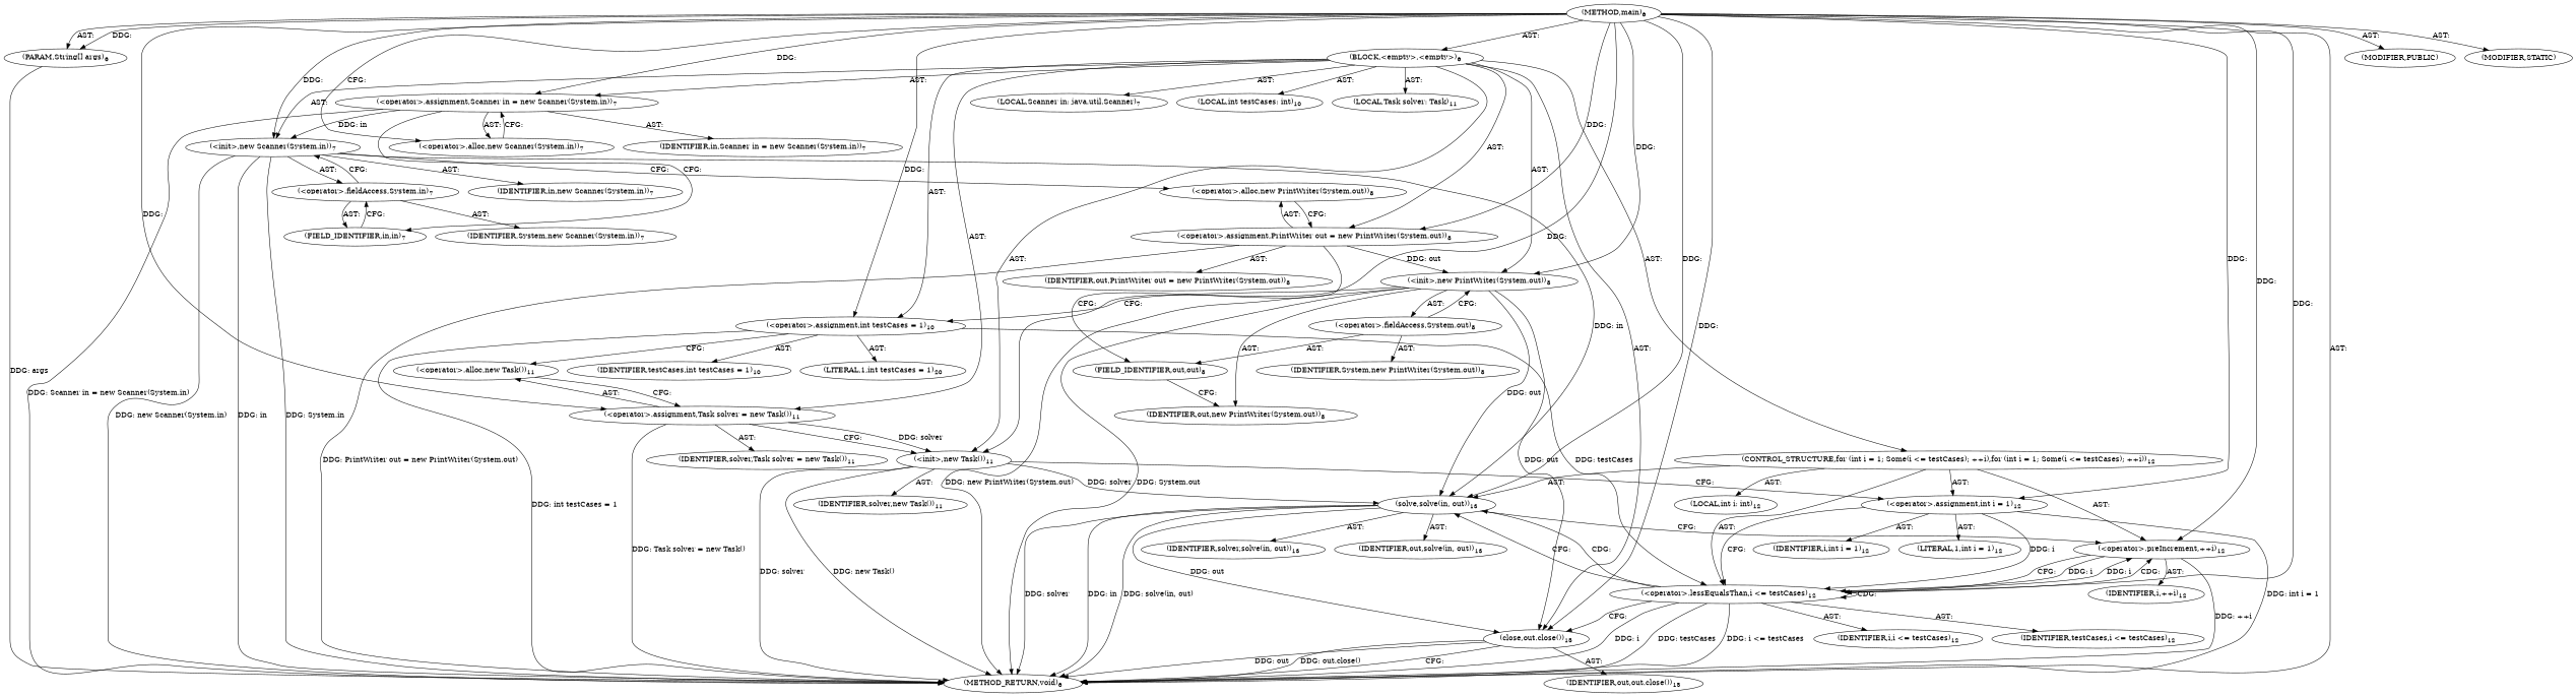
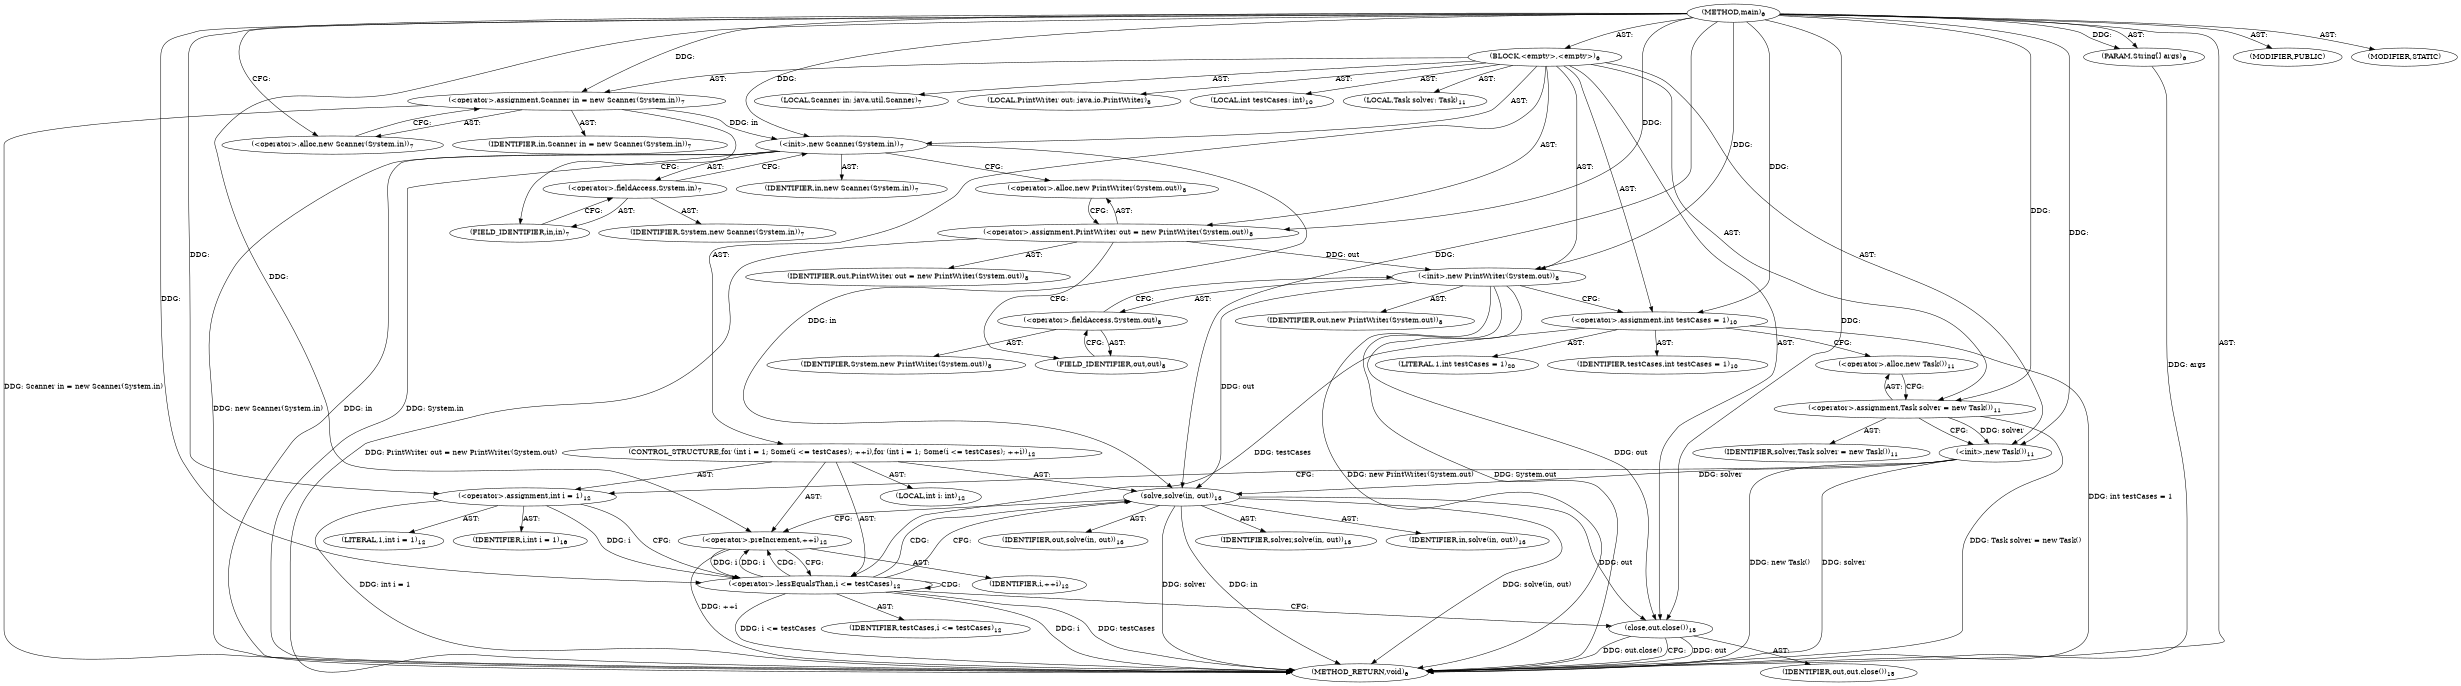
  digraph {
    n1 [label=<(METHOD,main)<SUB>6</SUB>>]
    n2 [label=<(PARAM,String[] args)<SUB>6</SUB>>]
    n3 [label=<(BLOCK,&lt;empty&gt;,&lt;empty&gt;)<SUB>6</SUB>>]
    n4 [label=<(&lt;operator&gt;.assignment,Scanner in = new Scanner(System.in))<SUB>7</SUB>>]
    n5 [label=<(&lt;operator&gt;.alloc,new Scanner(System.in))<SUB>7</SUB>>]
    n6 [label=<(&lt;init&gt;,new Scanner(System.in))<SUB>7</SUB>>]
    n7 [label=<(&lt;operator&gt;.assignment,PrintWriter out = new PrintWriter(System.out))<SUB>8</SUB>>]
    n8 [label=<(&lt;init&gt;,new PrintWriter(System.out))<SUB>8</SUB>>]
    n9 [label=<(&lt;operator&gt;.assignment,int testCases = 1)<SUB>10</SUB>>]
    n10 [label=<(&lt;operator&gt;.assignment,Task solver = new Task())<SUB>11</SUB>>]
    n11 [label=<(&lt;init&gt;,new Task())<SUB>11</SUB>>]
    n12 [label=<(&lt;operator&gt;.assignment,int i = 1)<SUB>12</SUB>>]
    n13 [label=<(&lt;operator&gt;.lessEqualsThan,i &lt;= testCases)<SUB>12</SUB>>]
    n14 [label=<(&lt;operator&gt;.preIncrement,++i)<SUB>12</SUB>>]
    n15 [label=<(solve,solve(in, out))<SUB>13</SUB>>]
    n16 [label=<(close,out.close())<SUB>15</SUB>>]
    n17 [label=<(MODIFIER,PUBLIC)>]
    n18 [label=<(MODIFIER,STATIC)>]
    n19 [label=<(METHOD_RETURN,void)<SUB>6</SUB>>]
    n20 [label=<(LOCAL,Scanner in: java.util.Scanner)<SUB>7</SUB>>]
+   n21 [label=<(LOCAL,PrintWriter out: java.io.PrintWriter)<SUB>8</SUB>>]
    n22 [label=<(LOCAL,int testCases: int)<SUB>10</SUB>>]
    n23 [label=<(LOCAL,Task solver: Task)<SUB>11</SUB>>]
    n24 [label=<(CONTROL_STRUCTURE,for (int i = 1; Some(i &lt;= testCases); ++i),for (int i = 1; Some(i &lt;= testCases); ++i))<SUB>12</SUB>>]
    n25 [label=<(IDENTIFIER,in,Scanner in = new Scanner(System.in))<SUB>7</SUB>>]
    n26 [label=<(FIELD_IDENTIFIER,in,in)<SUB>7</SUB>>]
    n27 [label=<(IDENTIFIER,in,new Scanner(System.in))<SUB>7</SUB>>]
    n28 [label=<(&lt;operator&gt;.fieldAccess,System.in)<SUB>7</SUB>>]
    n29 [label=<(&lt;operator&gt;.alloc,new PrintWriter(System.out))<SUB>8</SUB>>]
    n30 [label=<(IDENTIFIER,out,PrintWriter out = new PrintWriter(System.out))<SUB>8</SUB>>]
    n31 [label=<(FIELD_IDENTIFIER,out,out)<SUB>8</SUB>>]
    n32 [label=<(IDENTIFIER,out,new PrintWriter(System.out))<SUB>8</SUB>>]
    n33 [label=<(&lt;operator&gt;.fieldAccess,System.out)<SUB>8</SUB>>]
    n34 [label=<(IDENTIFIER,testCases,int testCases = 1)<SUB>10</SUB>>]
    n35 [label=<(LITERAL,1,int testCases = 1)<SUB>20</SUB>>]
    n36 [label=<(&lt;operator&gt;.alloc,new Task())<SUB>11</SUB>>]
    n37 [label=<(IDENTIFIER,solver,Task solver = new Task())<SUB>11</SUB>>]
-   n38 [label=<(IDENTIFIER,solver,new Task())<SUB>11</SUB>>]
-   n39 [label=<(IDENTIFIER,i,int i = 1)<SUB>12</SUB>>]
+   n39 [label=<(IDENTIFIER,i,int i = 1)<SUB>16</SUB>>]
    n40 [label=<(LITERAL,1,int i = 1)<SUB>12</SUB>>]
-   n41 [label=<(IDENTIFIER,i,i &lt;= testCases)<SUB>12</SUB>>]
    n42 [label=<(IDENTIFIER,testCases,i &lt;= testCases)<SUB>12</SUB>>]
    n43 [label=<(IDENTIFIER,i,++i)<SUB>12</SUB>>]
    n44 [label=<(IDENTIFIER,solver,solve(in, out))<SUB>13</SUB>>]
+   n45 [label=<(IDENTIFIER,in,solve(in, out))<SUB>13</SUB>>]
    n46 [label=<(IDENTIFIER,out,solve(in, out))<SUB>13</SUB>>]
    n47 [label=<(IDENTIFIER,out,out.close())<SUB>15</SUB>>]
    n48 [label=<(LOCAL,int i: int)<SUB>12</SUB>>]
    n49 [label=<(IDENTIFIER,System,new Scanner(System.in))<SUB>7</SUB>>]
    n50 [label=<(IDENTIFIER,System,new PrintWriter(System.out))<SUB>8</SUB>>]
    n1 -> n2 [label="AST: "]
    n1 -> n2 [label="DDG: "]
    n1 -> n3 [label="AST: "]
    n1 -> n4 [label="DDG: "]
    n1 -> n5 [label="CFG: "]
    n1 -> n6 [label="DDG: "]
    n1 -> n7 [label="DDG: "]
    n1 -> n8 [label="DDG: "]
    n1 -> n9 [label="DDG: "]
    n1 -> n10 [label="DDG: "]
    n1 -> n11 [label="DDG: "]
    n1 -> n12 [label="DDG: "]
    n1 -> n13 [label="DDG: "]
    n1 -> n14 [label="DDG: "]
    n1 -> n15 [label="DDG: "]
    n1 -> n16 [label="DDG: "]
    n1 -> n17 [label="AST: "]
    n1 -> n18 [label="AST: "]
    n1 -> n19 [label="AST: "]
    n2 -> n19 [label="DDG: args"]
    n3 -> n4 [label="AST: "]
    n3 -> n6 [label="AST: "]
    n3 -> n7 [label="AST: "]
    n3 -> n8 [label="AST: "]
    n3 -> n9 [label="AST: "]
    n3 -> n10 [label="AST: "]
    n3 -> n11 [label="AST: "]
    n3 -> n16 [label="AST: "]
    n3 -> n20 [label="AST: "]
+   n3 -> n21 [label="AST: "]
    n3 -> n22 [label="AST: "]
    n3 -> n23 [label="AST: "]
    n3 -> n24 [label="AST: "]
    n4 -> n5 [label="AST: "]
    n4 -> n6 [label="DDG: in"]
    n4 -> n19 [label="DDG: Scanner in = new Scanner(System.in)"]
    n4 -> n25 [label="AST: "]
    n4 -> n26 [label="CFG: "]
    n5 -> n4 [label="CFG: "]
    n6 -> n15 [label="DDG: in"]
    n6 -> n19 [label="DDG: in"]
    n6 -> n19 [label="DDG: System.in"]
    n6 -> n19 [label="DDG: new Scanner(System.in)"]
    n6 -> n27 [label="AST: "]
    n6 -> n28 [label="AST: "]
    n6 -> n29 [label="CFG: "]
    n7 -> n8 [label="DDG: out"]
    n7 -> n19 [label="DDG: PrintWriter out = new PrintWriter(System.out)"]
    n7 -> n29 [label="AST: "]
    n7 -> n30 [label="AST: "]
    n7 -> n31 [label="CFG: "]
    n8 -> n9 [label="CFG: "]
    n8 -> n15 [label="DDG: out"]
    n8 -> n16 [label="DDG: out"]
    n8 -> n19 [label="DDG: System.out"]
    n8 -> n19 [label="DDG: new PrintWriter(System.out)"]
    n8 -> n32 [label="AST: "]
    n8 -> n33 [label="AST: "]
    n9 -> n13 [label="DDG: testCases"]
    n9 -> n19 [label="DDG: int testCases = 1"]
    n9 -> n34 [label="AST: "]
    n9 -> n35 [label="AST: "]
    n9 -> n36 [label="CFG: "]
    n10 -> n11 [label="CFG: "]
    n10 -> n11 [label="DDG: solver"]
    n10 -> n19 [label="DDG: Task solver = new Task()"]
    n10 -> n36 [label="AST: "]
    n10 -> n37 [label="AST: "]
    n11 -> n12 [label="CFG: "]
    n11 -> n15 [label="DDG: solver"]
    n11 -> n19 [label="DDG: solver"]
    n11 -> n19 [label="DDG: new Task()"]
-   n11 -> n38 [label="AST: "]
    n12 -> n13 [label="CFG: "]
    n12 -> n13 [label="DDG: i"]
    n12 -> n19 [label="DDG: int i = 1"]
    n12 -> n39 [label="AST: "]
    n12 -> n40 [label="AST: "]
    n13 -> n13 [label="CDG: "]
    n13 -> n14 [label="DDG: i"]
    n13 -> n14 [label="CDG: "]
    n13 -> n15 [label="CFG: "]
    n13 -> n15 [label="CDG: "]
    n13 -> n16 [label="CFG: "]
    n13 -> n19 [label="DDG: i"]
    n13 -> n19 [label="DDG: testCases"]
    n13 -> n19 [label="DDG: i &lt;= testCases"]
-   n13 -> n41 [label="AST: "]
    n13 -> n42 [label="AST: "]
    n14 -> n13 [label="CFG: "]
    n14 -> n13 [label="DDG: i"]
    n14 -> n19 [label="DDG: ++i"]
    n14 -> n43 [label="AST: "]
    n15 -> n14 [label="CFG: "]
    n15 -> n16 [label="DDG: out"]
    n15 -> n19 [label="DDG: solver"]
    n15 -> n19 [label="DDG: in"]
    n15 -> n19 [label="DDG: solve(in, out)"]
    n15 -> n44 [label="AST: "]
+   n15 -> n45 [label="AST: "]
    n15 -> n46 [label="AST: "]
    n16 -> n19 [label="CFG: "]
    n16 -> n19 [label="DDG: out"]
    n16 -> n19 [label="DDG: out.close()"]
    n16 -> n47 [label="AST: "]
    n24 -> n12 [label="AST: "]
    n24 -> n13 [label="AST: "]
    n24 -> n14 [label="AST: "]
    n24 -> n15 [label="AST: "]
    n24 -> n48 [label="AST: "]
    n26 -> n28 [label="CFG: "]
    n28 -> n6 [label="CFG: "]
    n28 -> n26 [label="AST: "]
    n28 -> n49 [label="AST: "]
    n29 -> n7 [label="CFG: "]
-   n31 -> n32 [label="CFG: "]
+   n31 -> n33 [label="CFG: "]
    n33 -> n8 [label="CFG: "]
    n33 -> n31 [label="AST: "]
    n33 -> n50 [label="AST: "]
    n36 -> n10 [label="CFG: "]
  }
